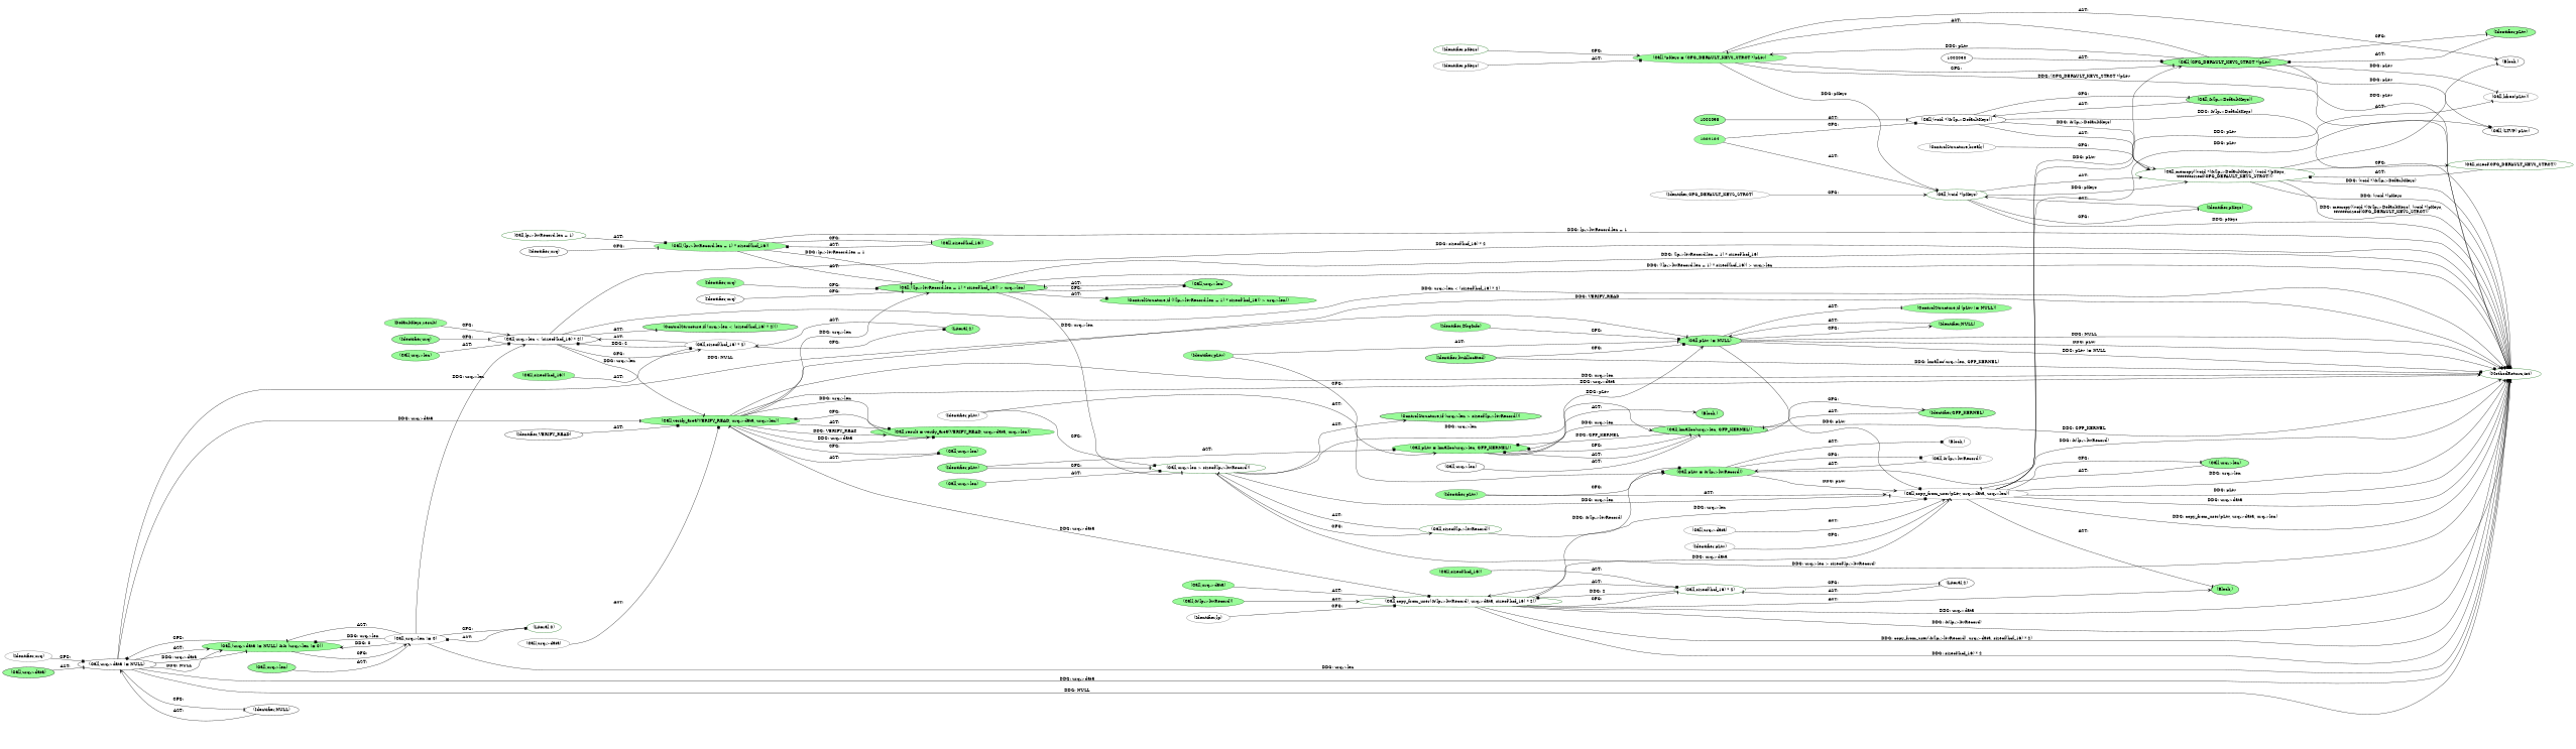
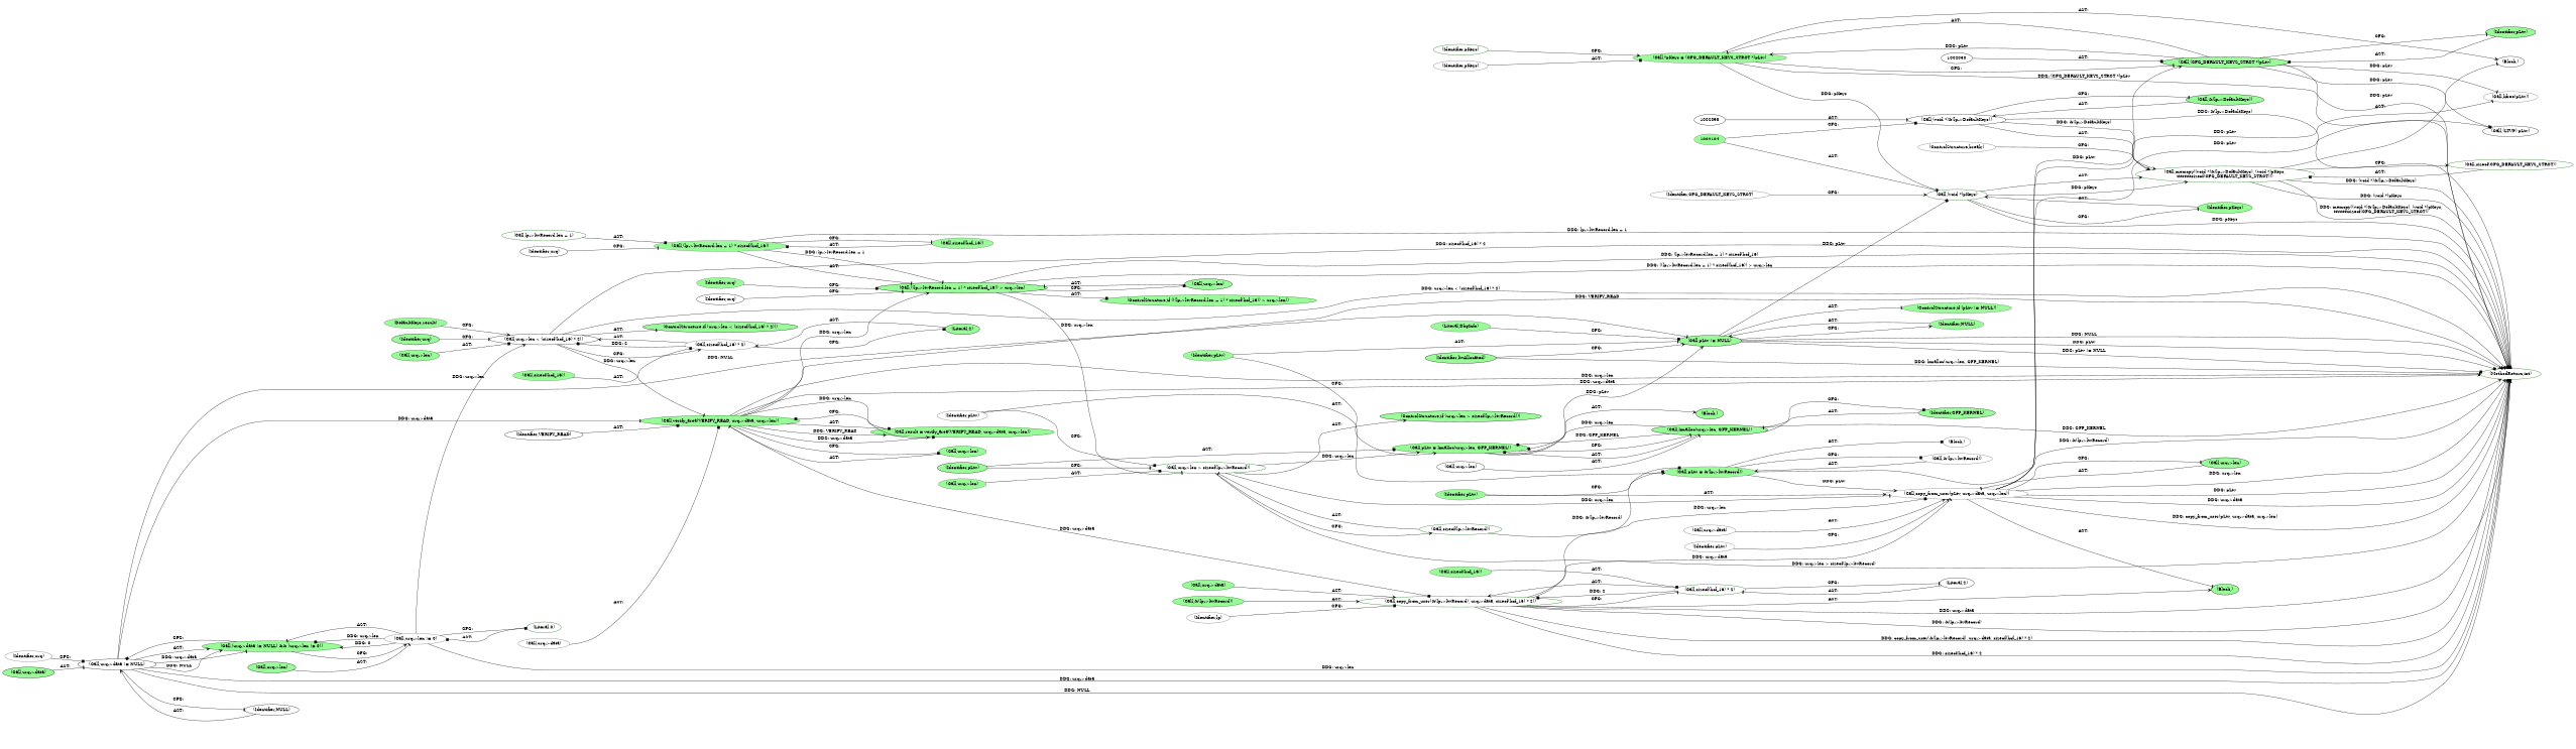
  digraph {
    rankdir=LR
    node [color=black fillcolor=palegreen style=filled]
    edge [arrowhead=vee]
    n1 [color=darkgreen fillcolor=white label="(Call,memcpy((void *)&(lp->DefaultKeys), (void *)pKeys,\n\t\t\t\t\t\t\t\tsizeof(CFG_DEFAULT_KEYS_STRCT)))"]
    n2 [color=darkgreen fillcolor=white label="(MethodReturn,int)"]
    n3 [fillcolor=white label="(Block,)"]
    n4 [color=darkgreen fillcolor=white label="(Call,sizeof(CFG_DEFAULT_KEYS_STRCT))"]
    n5 [fillcolor=white label="(Call,(void *)&(lp->DefaultKeys))"]
    n6 [label="(Call,&(lp->DefaultKeys))"]
    n7 [color=darkgreen fillcolor=white label="(Call,(void *)pKeys)"]
    n8 [color=darkgreen label="(Identifier,pKeys)"]
    n9 [color=gray40 label="(Call,*pKeys = (CFG_DEFAULT_KEYS_STRCT *)pLtv)"]
    n10 [label="(Call,(CFG_DEFAULT_KEYS_STRCT *)pLtv)"]
    n11 [label="(Identifier,pLtv)"]
    n12 [fillcolor=white label="(Call,(LTVP) pLtv)"]
    n13 [color=gray40 fillcolor=white label="(Call,kfree(pLtv))"]
    n14 [color=gray40 fillcolor=white label="(Call,copy_from_user(pLtv, urq->data, urq->len))"]
    n15 [label="(Call,urq->len)"]
    n16 [label="(Block,)"]
    n17 [label="(Call,pLtv != NULL)"]
    n18 [color=gray40 label="(Identifier,NULL)"]
    n19 [color=gray40 label="(ControlStructure,if (pLtv != NULL))"]
    n20 [color=darkgreen label="(Call,pLtv = kmalloc(urq->len, GFP_KERNEL))"]
    n21 [label="(Call,kmalloc(urq->len, GFP_KERNEL))"]
    n22 [label="(Block,)"]
    n23 [label="(Identifier,GFP_KERNEL)"]
    n24 [color=darkgreen fillcolor=white label="(Call,urq->len > sizeof(lp->ltvRecord))"]
    n25 [color=darkgreen fillcolor=white label="(Call,sizeof(lp->ltvRecord))"]
    n26 [label="(ControlStructure,if (urq->len > sizeof(lp->ltvRecord)))"]
    n27 [label="(Call,((lp->ltvRecord.len + 1) * sizeof(hcf_16)) > urq->len)"]
    n28 [label="(Call,urq->len)"]
    n29 [color=darkgreen label="(ControlStructure,if (((lp->ltvRecord.len + 1) * sizeof(hcf_16)) > urq->len))"]
    n30 [color=gray40 label="(Call,(lp->ltvRecord.len + 1) * sizeof(hcf_16))"]
    n31 [color=gray40 label="(Call,sizeof(hcf_16))"]
    n32 [color=darkgreen label="(Call,verify_area(VERIFY_READ, urq->data, urq->len))"]
    n33 [color=darkgreen fillcolor=white label="(Call,copy_from_user(&(lp->ltvRecord), urq->data, sizeof(hcf_16) * 2))"]
    n34 [color=darkgreen label="(Call,urq->len)"]
    n35 [color=darkgreen label="(Call,result = verify_area(VERIFY_READ, urq->data, urq->len))"]
    n36 [color=gray40 label="(Call,pLtv = &(lp->ltvRecord))"]
    n37 [color=darkgreen fillcolor=white label="(Call,sizeof(hcf_16) * 2)"]
    n38 [fillcolor=white label="(Call,urq->data != NULL)"]
    n39 [fillcolor=white label="(Identifier,NULL)"]
    n40 [color=darkgreen label="(Call,(urq->data != NULL) && (urq->len != 0))"]
    n41 [color=gray40 fillcolor=white label="(Call,urq->len != 0)"]
    n42 [fillcolor=white label="(Call,urq->len < (sizeof(hcf_16) * 2))"]
    n43 [color=gray40 fillcolor=white label="(Call,sizeof(hcf_16) * 2)"]
    n44 [label="(ControlStructure,if (urq->len < (sizeof(hcf_16) * 2)))"]
    n45 [label="(Literal,2)"]
    n46 [color=darkgreen fillcolor=white label="(Literal,0)"]
    n47 [color=gray40 fillcolor=white label="(Call,&(lp->ltvRecord))"]
    n48 [color=gray40 fillcolor=white label="(Block,)"]
    n49 [fillcolor=white label="(Literal,2)"]
    n50 [color=gray40 fillcolor=white label="(ControlStructure,break;)"]
    n51 [fillcolor=white label="(Identifier,VERIFY_READ)"]
    n52 [label="(Call,urq->len)"]
    n53 [color=gray40 fillcolor=white label="(Identifier,pKeys)"]
-   n54 [color=gray40 label="(Identifier,DbgInfo)"]
+   n54 [color=gray40 label="(Literal,DbgInfo)"]
    n55 [label="(Identifier,urq)"]
    n56 [color=gray40 label="(Identifier,pLtv)"]
    n57 [fillcolor=white label="(Identifier,urq)"]
    n58 [color=gray40 fillcolor=white label="(Identifier,urq)"]
    n59 [color=gray40 fillcolor=white label="(Call,urq->data)"]
    n60 [color=darkgreen label="(Call,&(lp->ltvRecord))"]
    n61 [color=darkgreen fillcolor=white label="(Identifier,pKeys)"]
    n62 [color=gray40 fillcolor=white label="(Identifier,pLtv)"]
    n63 [label="(Identifier,ltvAllocated)"]
    n64 [color=gray40 label="(Identifier,pLtv)"]
    n65 [color=gray40 fillcolor=white label="(Call,urq->data)"]
    n66 [color=gray40 fillcolor=white label="(Identifier,lp)"]
    n67 [fillcolor=white label="(Identifier,urq)"]
    n68 [fillcolor=white label="(Call,urq->len)"]
    n69 [color=darkgreen label="(Call,urq->len)"]
    n70 [color=gray40 label="(Call,sizeof(hcf_16))"]
    n71 [color=darkgreen fillcolor=white label="(Call,lp->ltvRecord.len + 1)"]
    n72 [color=gray40 label="(DefaultKeys,result)"]
    n73 [color=gray40 fillcolor=white label="(Identifier,pLtv)"]
    n74 [label="(Identifier,pLtv)"]
    n75 [color=gray40 fillcolor=white label="(Identifier,CFG_DEFAULT_KEYS_STRCT)"]
    n76 [color=gray40 label="(Call,urq->len)"]
    n77 [color=darkgreen label="(Call,urq->data)"]
    n78 [color=gray40 label="(Call,sizeof(hcf_16))"]
    n79 [label="(Call,urq->data)"]
    n80 [color=gray40 label="(Identifier,urq)"]
-   1002098
+   1002098 [fillcolor=white]
    1002104 [color=gray40]
    1002030 [fillcolor=white]
    n1 -> n2 [arrowhead=box label="DDG: (void *)&(lp->DefaultKeys)"]
    n1 -> n2 [arrowhead=box label="DDG: (void *)pKeys"]
    n1 -> n2 [label="DDG: memcpy((void *)&(lp->DefaultKeys), (void *)pKeys,\n\t\t\t\t\t\t\t\tsizeof(CFG_DEFAULT_KEYS_STRCT))"]
    n1 -> n3 [arrowhead=tee label="AST: "]
    n1 -> n4 [label="CFG: "]
    n4 -> n1 [arrowhead=box label="AST: "]
    n5 -> n1 [label="AST: "]
    n5 -> n1 [label="DDG: &(lp->DefaultKeys)"]
    n5 -> n2 [arrowhead=tee label="DDG: &(lp->DefaultKeys)"]
    n5 -> n6 [arrowhead=tee label="CFG: "]
    n6 -> n5 [label="AST: "]
    n7 -> n1 [label="AST: "]
    n7 -> n1 [label="DDG: pKeys"]
    n7 -> n2 [arrowhead=tee label="DDG: pKeys"]
    n7 -> n8 [arrowhead=tee label="CFG: "]
    n8 -> n7 [label="AST: "]
    n9 -> n2 [arrowhead=tee label="DDG: (CFG_DEFAULT_KEYS_STRCT *)pLtv"]
    n9 -> n3 [label="AST: "]
    n9 -> n7 [label="DDG: pKeys"]
    n9 -> n10 [arrowhead=tee label="CFG: "]
    n10 -> n2 [label="DDG: pLtv"]
    n10 -> n9 [arrowhead=tee label="AST: "]
    n10 -> n9 [label="DDG: pLtv"]
    n10 -> n11 [arrowhead=tee label="CFG: "]
    n10 -> n12 [label="DDG: pLtv"]
    n10 -> n13 [arrowhead=tee label="DDG: pLtv"]
    n11 -> n10 [arrowhead=box label="AST: "]
    n14 -> n2 [label="DDG: urq->len"]
    n14 -> n2 [arrowhead=box label="DDG: pLtv"]
    n14 -> n2 [arrowhead=tee label="DDG: urq->data"]
    n14 -> n2 [arrowhead=tee label="DDG: copy_from_user(pLtv, urq->data, urq->len)"]
    n14 -> n10 [label="DDG: pLtv"]
    n14 -> n12 [arrowhead=box label="DDG: pLtv"]
    n14 -> n13 [arrowhead=tee label="DDG: pLtv"]
    n14 -> n15 [arrowhead=tee label="CFG: "]
    n14 -> n16 [arrowhead=tee label="AST: "]
    n15 -> n14 [arrowhead=tee label="AST: "]
    n17 -> n2 [label="DDG: NULL"]
    n17 -> n2 [arrowhead=box label="DDG: pLtv"]
    n17 -> n2 [arrowhead=box label="DDG: pLtv != NULL"]
-   n17 -> n14 [arrowhead=box label="DDG: pLtv"]
+   n17 -> n7 [arrowhead=box label="DDG: pLtv"]
    n17 -> n18 [label="CFG: "]
    n17 -> n19 [arrowhead=tee label="AST: "]
    n18 -> n17 [label="AST: "]
    n20 -> n17 [label="DDG: pLtv"]
    n20 -> n21 [arrowhead=tee label="CFG: "]
    n20 -> n22 [label="AST: "]
    n21 -> n2 [label="DDG: GFP_KERNEL"]
    n21 -> n20 [arrowhead=box label="AST: "]
    n21 -> n20 [arrowhead=box label="DDG: urq->len"]
    n21 -> n20 [arrowhead=box label="DDG: GFP_KERNEL"]
-   n21 -> n23 [label="CFG: "]
+   n21 -> n23 [arrowhead=box label="CFG: "]
    n23 -> n21 [arrowhead=tee label="AST: "]
    n24 -> n2 [label="DDG: urq->len > sizeof(lp->ltvRecord)"]
    n24 -> n14 [arrowhead=tee label="DDG: urq->len"]
-   n24 -> n21 [label="DDG: urq->len"]
+   n24 -> n20 [label="DDG: urq->len"]
    n24 -> n25 [label="CFG: "]
    n24 -> n26 [label="AST: "]
    n25 -> n14 [arrowhead=box label="DDG: urq->len"]
    n25 -> n24 [arrowhead=tee label="AST: "]
    n27 -> n2 [label="DDG: (lp->ltvRecord.len + 1) * sizeof(hcf_16)"]
    n27 -> n2 [arrowhead=box label="DDG: ((lp->ltvRecord.len + 1) * sizeof(hcf_16)) > urq->len"]
    n27 -> n24 [arrowhead=tee label="DDG: urq->len"]
    n27 -> n28 [arrowhead=box label="CFG: "]
    n27 -> n29 [arrowhead=box label="AST: "]
    n28 -> n27 [arrowhead=tee label="AST: "]
    n30 -> n2 [arrowhead=tee label="DDG: lp->ltvRecord.len + 1"]
    n30 -> n27 [arrowhead=tee label="AST: "]
    n30 -> n27 [arrowhead=tee label="DDG: lp->ltvRecord.len + 1"]
    n30 -> n31 [arrowhead=tee label="CFG: "]
    n31 -> n30 [arrowhead=box label="AST: "]
    n32 -> n2 [arrowhead=box label="DDG: VERIFY_READ"]
    n32 -> n2 [arrowhead=tee label="DDG: urq->len"]
    n32 -> n2 [label="DDG: urq->data"]
    n32 -> n27 [label="DDG: urq->len"]
    n32 -> n33 [arrowhead=box label="DDG: urq->data"]
    n32 -> n34 [arrowhead=box label="CFG: "]
    n32 -> n35 [arrowhead=box label="AST: "]
    n32 -> n35 [label="DDG: VERIFY_READ"]
    n32 -> n35 [label="DDG: urq->data"]
    n32 -> n35 [arrowhead=box label="DDG: urq->len"]
    n33 -> n2 [label="DDG: urq->data"]
    n33 -> n2 [arrowhead=box label="DDG: &(lp->ltvRecord)"]
    n33 -> n2 [label="DDG: copy_from_user(&(lp->ltvRecord), urq->data, sizeof(hcf_16) * 2)"]
    n33 -> n2 [label="DDG: sizeof(hcf_16) * 2"]
    n33 -> n14 [arrowhead=tee label="DDG: urq->data"]
    n33 -> n16 [label="AST: "]
    n33 -> n36 [arrowhead=box label="DDG: &(lp->ltvRecord)"]
    n33 -> n37 [arrowhead=tee label="CFG: "]
    n34 -> n32 [arrowhead=tee label="AST: "]
    n35 -> n32 [arrowhead=box label="CFG: "]
    n36 -> n2 [label="DDG: &(lp->ltvRecord)"]
    n36 -> n14 [label="DDG: pLtv"]
    n36 -> n47 [arrowhead=box label="CFG: "]
    n36 -> n48 [arrowhead=box label="AST: "]
    n37 -> n33 [label="AST: "]
    n37 -> n33 [arrowhead=box label="DDG: 2"]
    n37 -> n49 [arrowhead=tee label="CFG: "]
    n38 -> n2 [arrowhead=tee label="DDG: urq->data"]
    n38 -> n2 [arrowhead=tee label="DDG: NULL"]
    n38 -> n17 [arrowhead=tee label="DDG: NULL"]
    n38 -> n32 [arrowhead=tee label="DDG: urq->data"]
    n38 -> n39 [arrowhead=tee label="CFG: "]
    n38 -> n40 [label="AST: "]
    n38 -> n40 [arrowhead=tee label="DDG: urq->data"]
    n38 -> n40 [label="DDG: NULL"]
    n39 -> n38 [label="AST: "]
    n40 -> n38 [arrowhead=box label="CFG: "]
    n40 -> n41 [label="CFG: "]
    n41 -> n2 [label="DDG: urq->len"]
    n41 -> n40 [arrowhead=tee label="AST: "]
    n41 -> n40 [arrowhead=box label="DDG: urq->len"]
    n41 -> n40 [label="DDG: 0"]
    n41 -> n42 [label="DDG: urq->len"]
    n41 -> n46 [arrowhead=box label="CFG: "]
    n42 -> n2 [arrowhead=box label="DDG: sizeof(hcf_16) * 2"]
    n42 -> n2 [arrowhead=box label="DDG: urq->len < (sizeof(hcf_16) * 2)"]
    n42 -> n32 [arrowhead=tee label="DDG: urq->len"]
    n42 -> n43 [label="CFG: "]
    n42 -> n44 [arrowhead=tee label="AST: "]
    n43 -> n42 [label="AST: "]
    n43 -> n42 [arrowhead=box label="DDG: 2"]
    n43 -> n45 [arrowhead=box label="CFG: "]
    n45 -> n43 [label="AST: "]
    n46 -> n41 [arrowhead=box label="AST: "]
    n47 -> n36 [label="AST: "]
    n49 -> n37 [arrowhead=tee label="AST: "]
    n50 -> n1 [label="CFG: "]
    n51 -> n32 [arrowhead=box label="AST: "]
    n52 -> n41 [arrowhead=tee label="AST: "]
    n53 -> n9 [arrowhead=box label="AST: "]
    n54 -> n17 [arrowhead=box label="CFG: "]
    n55 -> n42 [arrowhead=tee label="CFG: "]
    n56 -> n14 [label="AST: "]
    n56 -> n36 [arrowhead=box label="CFG: "]
    n57 -> n30 [arrowhead=tee label="CFG: "]
    n58 -> n38 [arrowhead=box label="CFG: "]
    n59 -> n14 [label="AST: "]
    n60 -> n33 [label="AST: "]
    n61 -> n9 [label="CFG: "]
    n62 -> n24 [arrowhead=box label="CFG: "]
    n62 -> n36 [label="AST: "]
    n63 -> n2 [arrowhead=tee label="DDG: kmalloc(urq->len, GFP_KERNEL)"]
-   n63 -> n17 [arrowhead=box label="CFG: "]
+   n63 -> n17 [label="CFG: "]
    n64 -> n17 [arrowhead=tee label="AST: "]
    n64 -> n20 [label="CFG: "]
    n65 -> n32 [arrowhead=box label="AST: "]
    n66 -> n33 [arrowhead=box label="CFG: "]
    n67 -> n27 [arrowhead=tee label="CFG: "]
    n68 -> n21 [arrowhead=tee label="AST: "]
    n69 -> n42 [arrowhead=box label="AST: "]
    n70 -> n43 [arrowhead=box label="AST: "]
    n71 -> n30 [arrowhead=box label="AST: "]
    n72 -> n42 [label="CFG: "]
    n73 -> n14 [label="CFG: "]
    n74 -> n20 [arrowhead=box label="AST: "]
    n74 -> n24 [arrowhead=tee label="CFG: "]
    n75 -> n7 [label="CFG: "]
    n76 -> n24 [arrowhead=box label="AST: "]
    n77 -> n33 [label="AST: "]
    n78 -> n37 [arrowhead=box label="AST: "]
    n79 -> n38 [arrowhead=tee label="AST: "]
    n80 -> n27 [arrowhead=box label="CFG: "]
    1002098 -> n5 [arrowhead=tee label="AST: "]
    1002104 -> n5 [arrowhead=box label="CFG: "]
    1002104 -> n7 [arrowhead=tee label="AST: "]
    1002030 -> n10 [arrowhead=box label="AST: "]
  }
